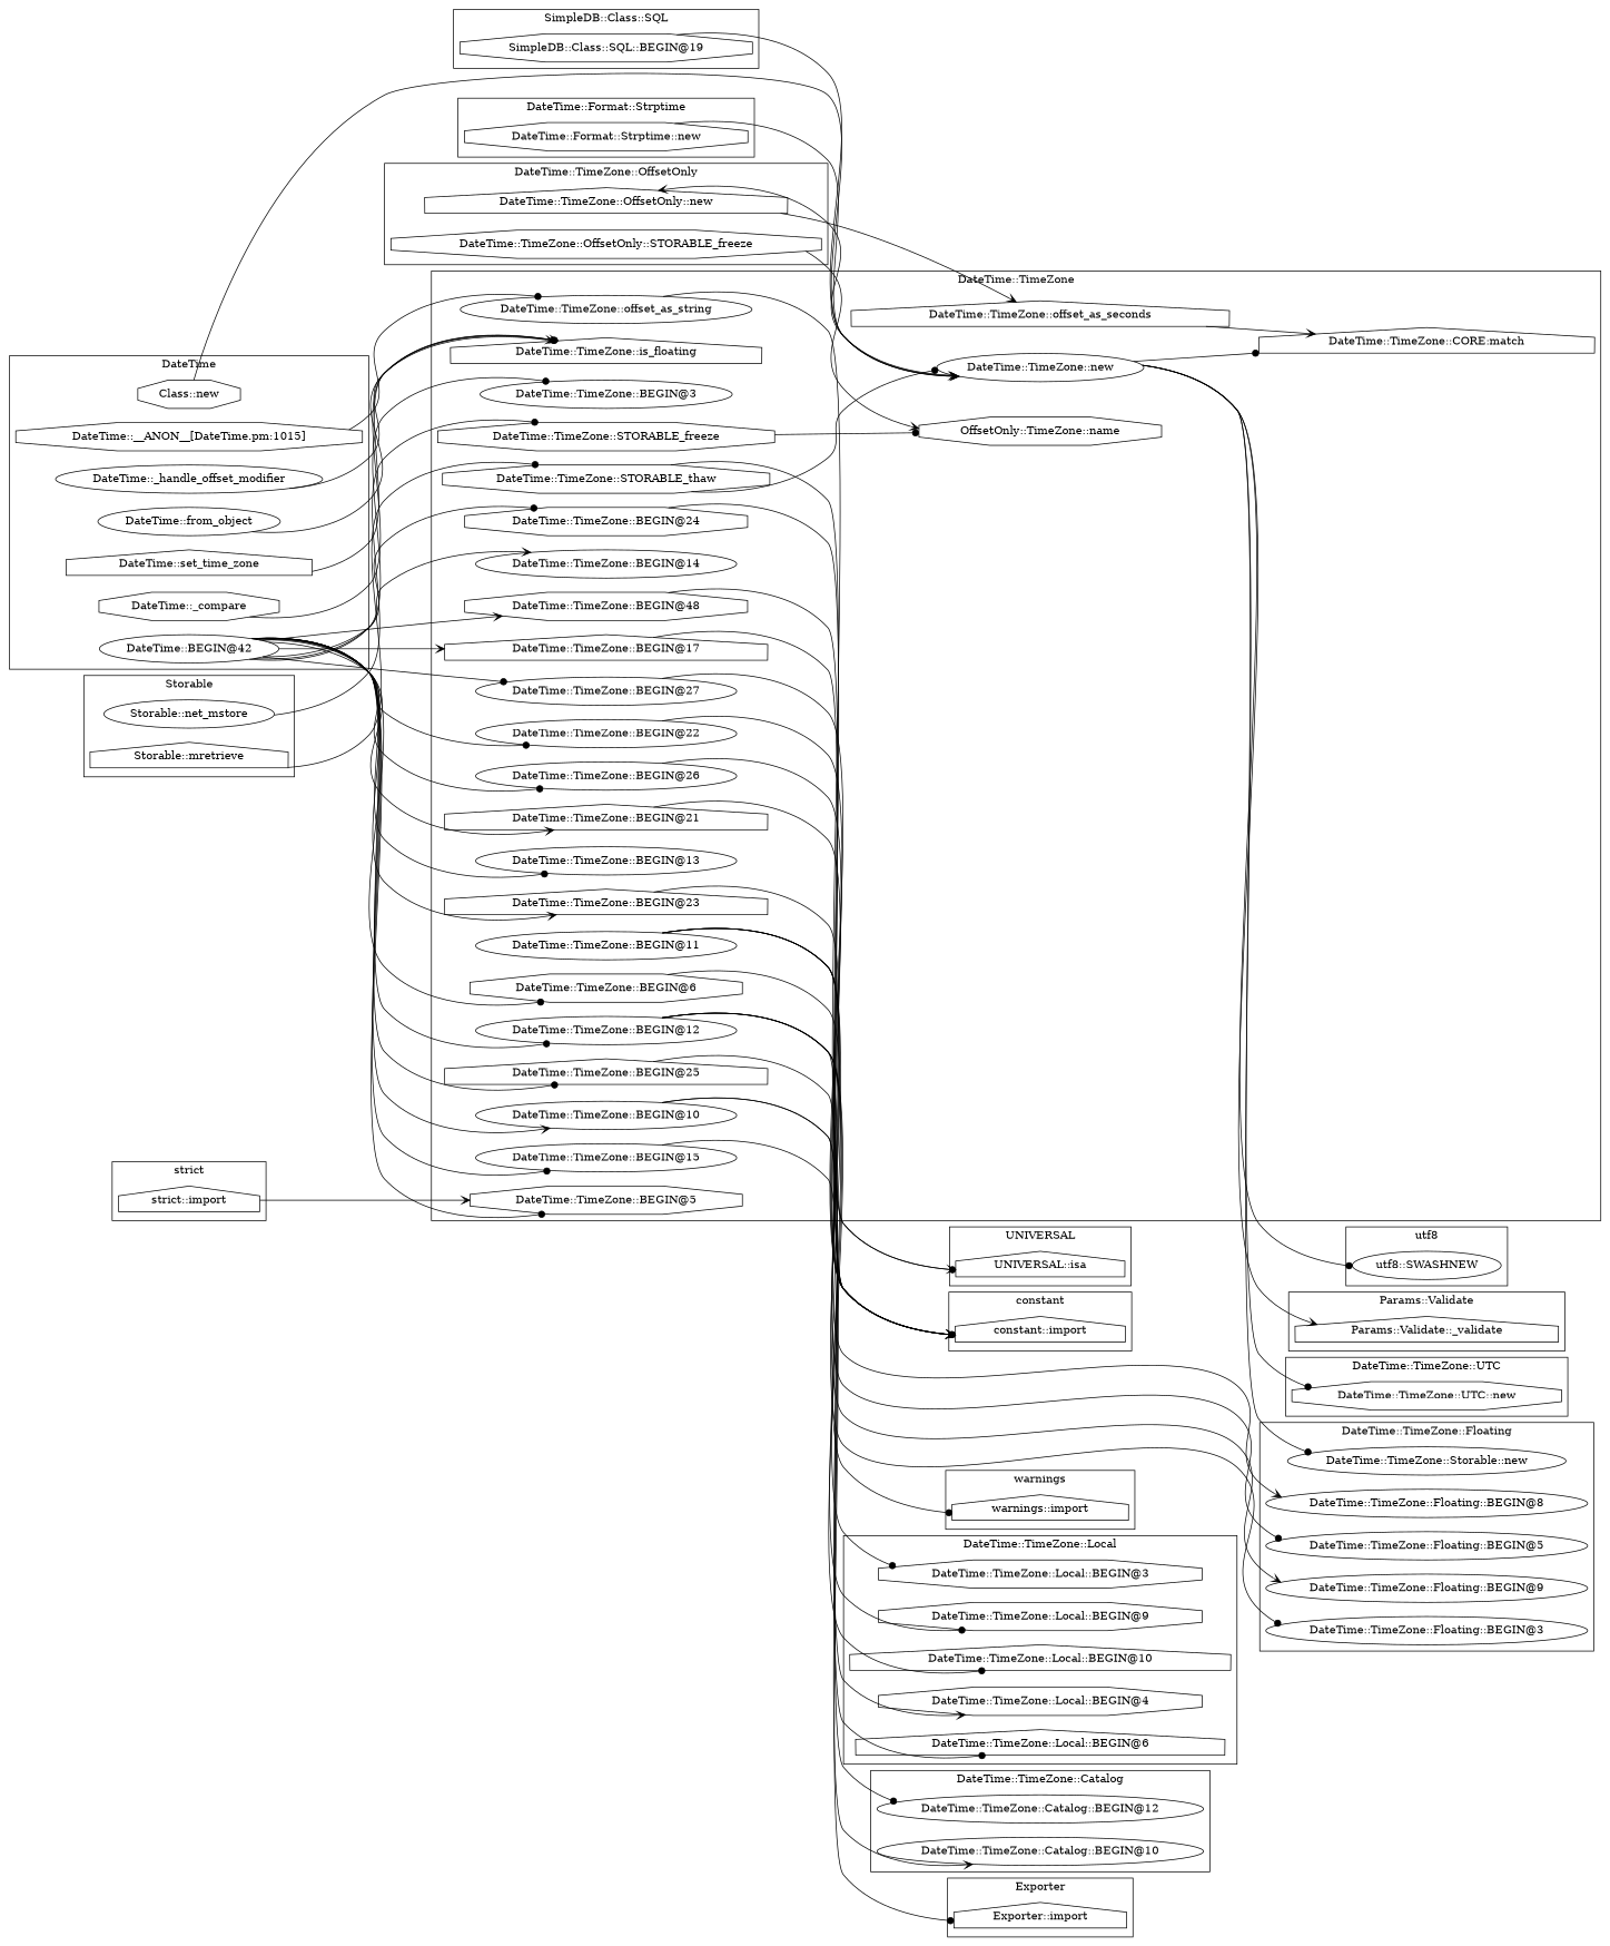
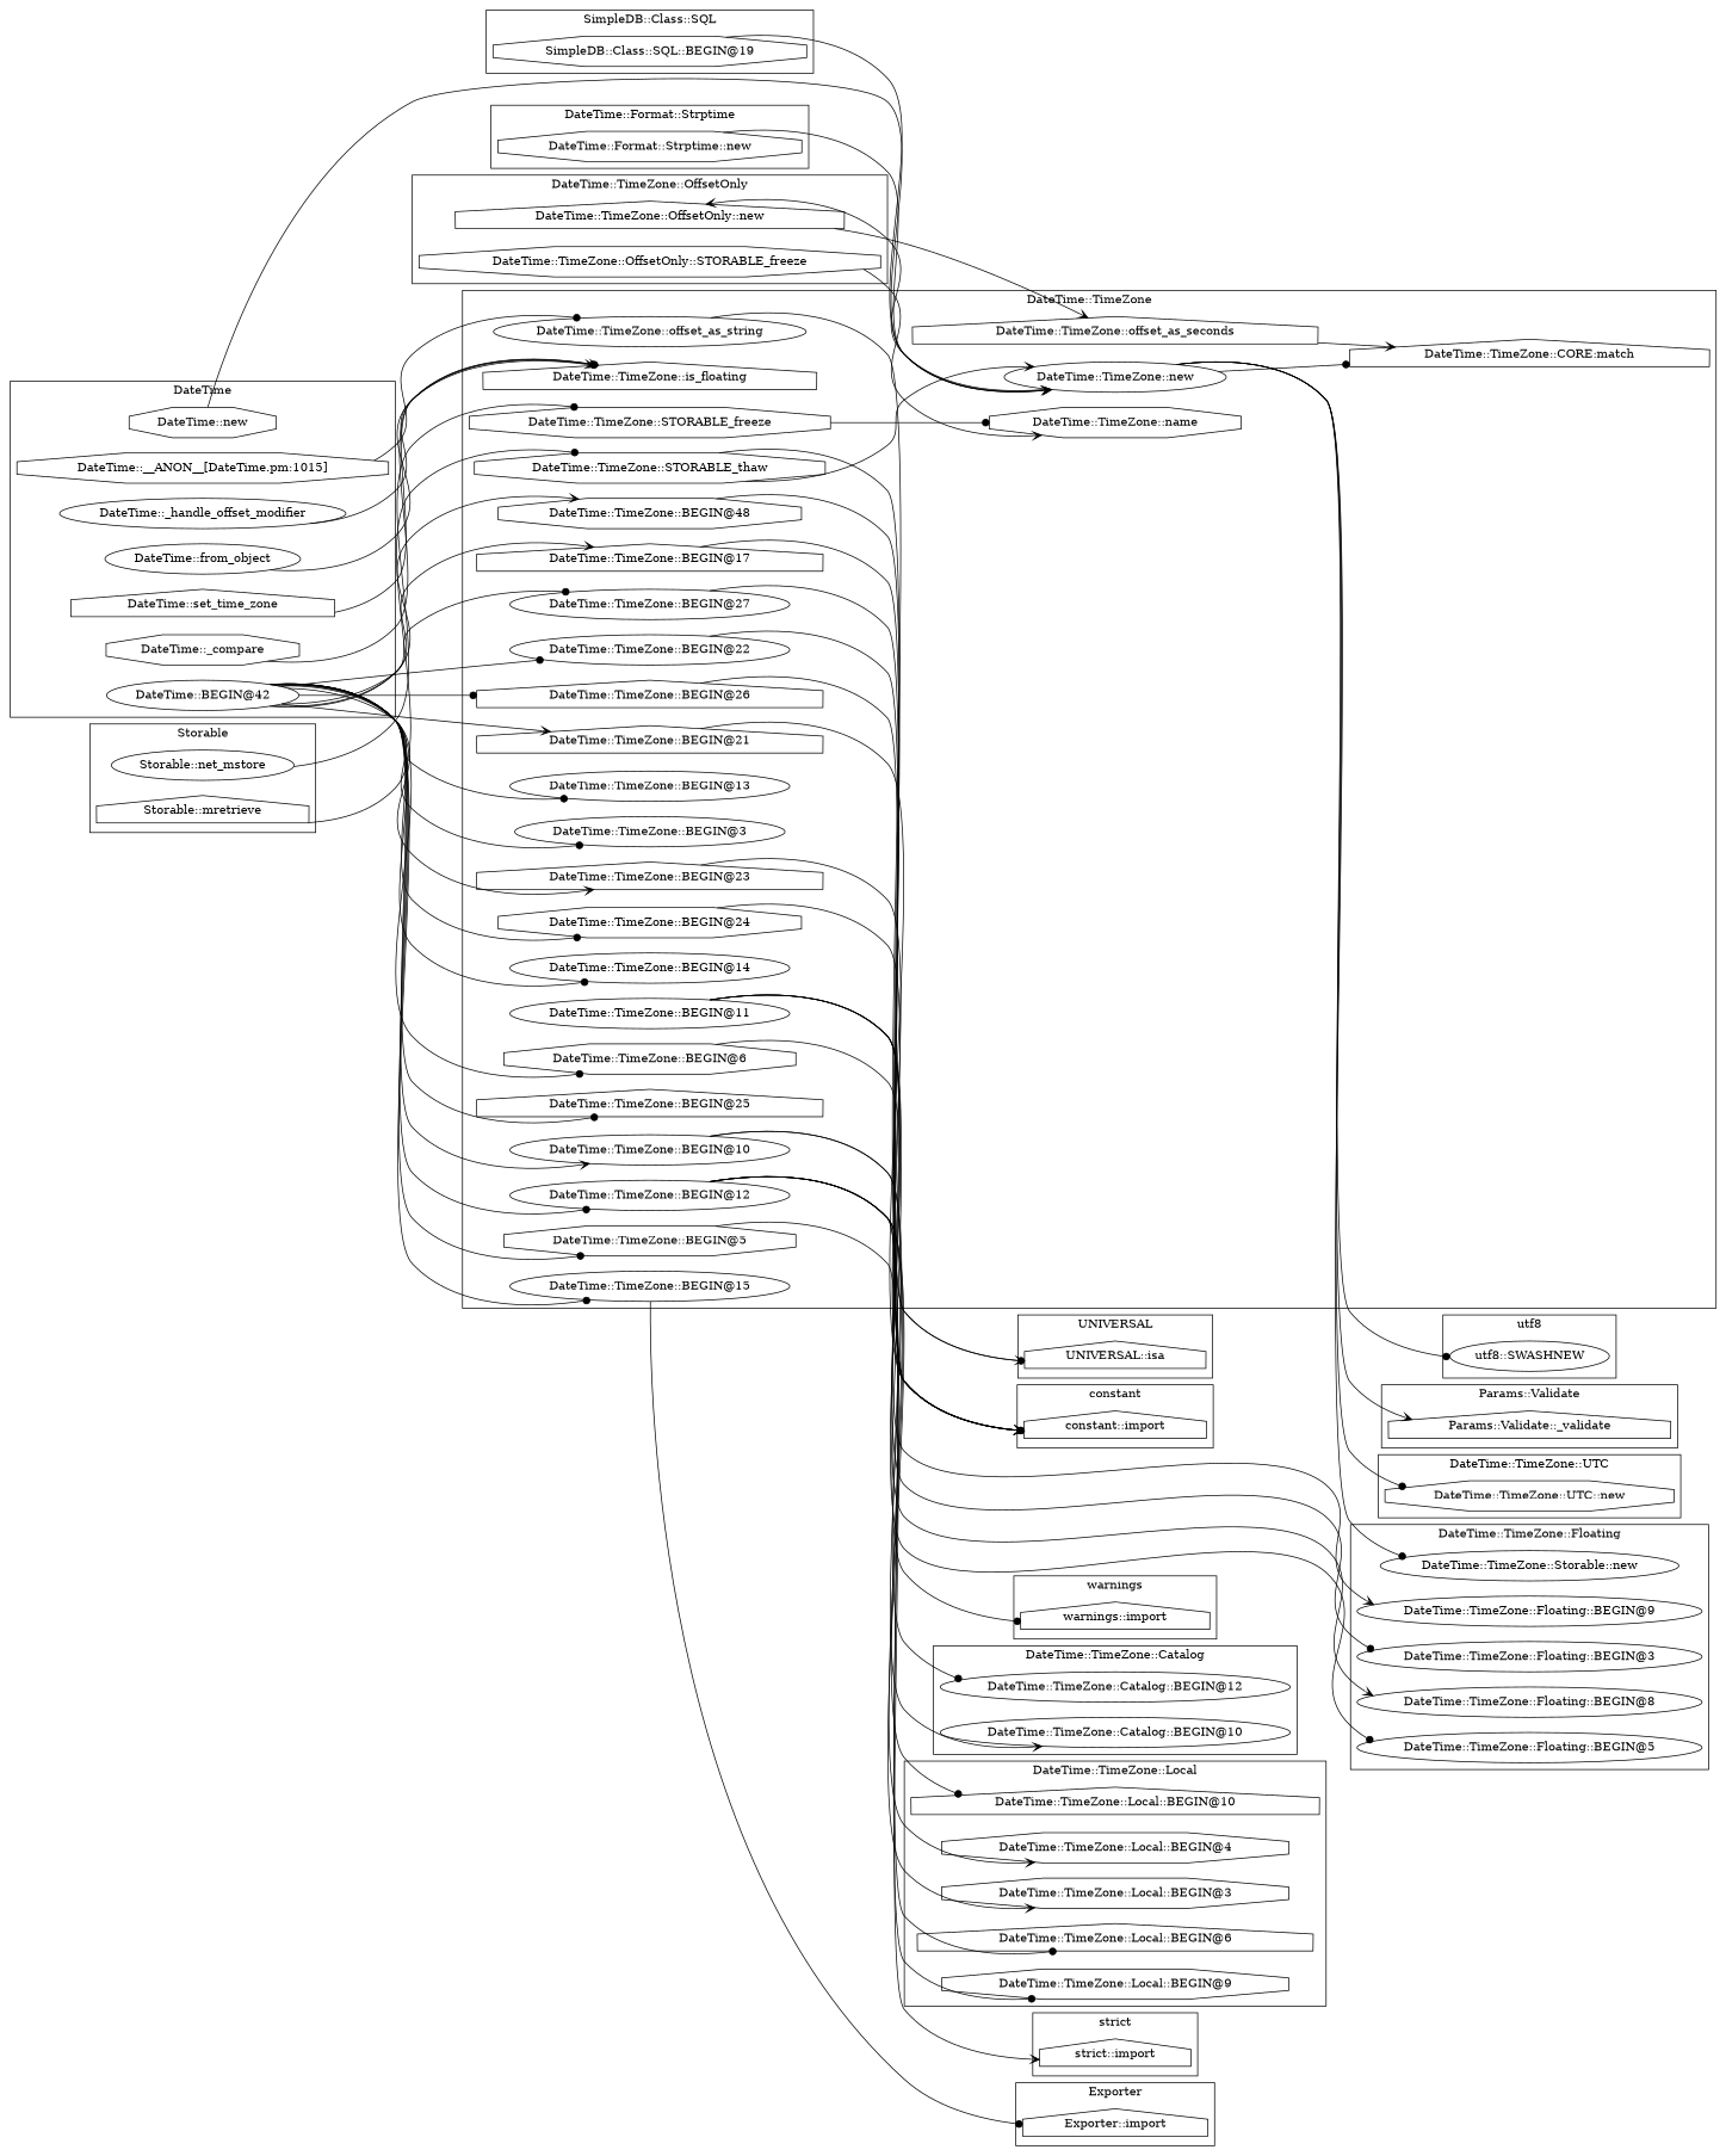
  digraph {
    rankdir=LR
    node [shape=ellipse]
    edge [arrowhead=dot]
    "warnings::import" [shape=house]
    "Storable::net_mstore"
    "Storable::mretrieve" [shape=house]
    "DateTime::TimeZone::Floating::BEGIN@9"
    "DateTime::TimeZone::Floating::BEGIN@3"
    "DateTime::TimeZone::Floating::BEGIN@8"
    "DateTime::TimeZone::Floating::BEGIN@5"
    n8 [label="DateTime::TimeZone::Storable::new"]
    "utf8::SWASHNEW"
    "Params::Validate::_validate" [shape=house]
    "DateTime::TimeZone::Catalog::BEGIN@12"
    "DateTime::TimeZone::Catalog::BEGIN@10"
    "UNIVERSAL::isa" [shape=house]
    "DateTime::TimeZone::Local::BEGIN@10" [shape=house]
    "DateTime::TimeZone::Local::BEGIN@4" [shape=octagon]
    "DateTime::TimeZone::Local::BEGIN@3" [shape=octagon]
    "DateTime::TimeZone::Local::BEGIN@6" [shape=house]
    "DateTime::TimeZone::Local::BEGIN@9" [shape=octagon]
    "strict::import" [shape=house]
    "DateTime::TimeZone::UTC::new" [shape=octagon]
    "constant::import" [shape=house]
    "Exporter::import" [shape=house]
    "SimpleDB::Class::SQL::BEGIN@19" [shape=octagon]
    "DateTime::__ANON__[DateTime.pm:1015]" [shape=octagon]
    "DateTime::_handle_offset_modifier"
    "DateTime::from_object"
-   "DateTime::new" [shape=octagon label="Class::new"]
+   "DateTime::new" [shape=octagon]
    "DateTime::_compare" [shape=octagon]
    "DateTime::BEGIN@42"
    "DateTime::set_time_zone" [shape=house]
    "DateTime::Format::Strptime::new" [shape=octagon]
    "DateTime::TimeZone::OffsetOnly::new" [shape=house]
    "DateTime::TimeZone::OffsetOnly::STORABLE_freeze" [shape=octagon]
    "DateTime::TimeZone::offset_as_string"
    "DateTime::TimeZone::BEGIN@21" [shape=house]
    "DateTime::TimeZone::BEGIN@11"
    "DateTime::TimeZone::STORABLE_freeze" [shape=octagon]
    "DateTime::TimeZone::BEGIN@23" [shape=house]
    "DateTime::TimeZone::STORABLE_thaw" [shape=octagon]
    "DateTime::TimeZone::BEGIN@24" [shape=octagon]
-   "DateTime::TimeZone::name" [shape=octagon label="OffsetOnly::TimeZone::name"]
+   "DateTime::TimeZone::name" [shape=octagon]
    "DateTime::TimeZone::BEGIN@13"
    "DateTime::TimeZone::BEGIN@6" [shape=octagon]
    "DateTime::TimeZone::is_floating" [shape=house]
    "DateTime::TimeZone::BEGIN@17" [shape=house]
    "DateTime::TimeZone::BEGIN@3"
    "DateTime::TimeZone::BEGIN@14"
    "DateTime::TimeZone::BEGIN@25" [shape=house]
    "DateTime::TimeZone::BEGIN@27"
    "DateTime::TimeZone::CORE:match" [shape=house]
    "DateTime::TimeZone::BEGIN@10"
    "DateTime::TimeZone::BEGIN@22"
    "DateTime::TimeZone::new"
    "DateTime::TimeZone::BEGIN@12"
-   "DateTime::TimeZone::BEGIN@26"
+   "DateTime::TimeZone::BEGIN@26" [shape=house]
    "DateTime::TimeZone::offset_as_seconds" [shape=house]
    "DateTime::TimeZone::BEGIN@5" [shape=octagon]
    "DateTime::TimeZone::BEGIN@15"
    n59 [label="DateTime::TimeZone::BEGIN@48" shape=octagon]
    subgraph cluster_1 {
      label=warnings
      "warnings::import"
    }
    subgraph cluster_2 {
      label=Storable
      "Storable::net_mstore"
      "Storable::mretrieve"
    }
    subgraph cluster_3 {
      label="DateTime::TimeZone::Floating"
      "DateTime::TimeZone::Floating::BEGIN@9"
      "DateTime::TimeZone::Floating::BEGIN@3"
      "DateTime::TimeZone::Floating::BEGIN@8"
      "DateTime::TimeZone::Floating::BEGIN@5"
      n8
    }
    subgraph cluster_4 {
      label=utf8
      "utf8::SWASHNEW"
    }
    subgraph cluster_5 {
      label="Params::Validate"
      "Params::Validate::_validate"
    }
    subgraph cluster_6 {
      label="DateTime::TimeZone::Catalog"
      "DateTime::TimeZone::Catalog::BEGIN@12"
      "DateTime::TimeZone::Catalog::BEGIN@10"
    }
    subgraph cluster_7 {
      label=UNIVERSAL
      "UNIVERSAL::isa"
    }
    subgraph cluster_8 {
      label="DateTime::TimeZone::Local"
      "DateTime::TimeZone::Local::BEGIN@10"
      "DateTime::TimeZone::Local::BEGIN@4"
      "DateTime::TimeZone::Local::BEGIN@3"
      "DateTime::TimeZone::Local::BEGIN@6"
      "DateTime::TimeZone::Local::BEGIN@9"
    }
    subgraph cluster_9 {
      label="strict"
      "strict::import"
    }
    subgraph cluster_10 {
      label="DateTime::TimeZone::UTC"
      "DateTime::TimeZone::UTC::new"
    }
    subgraph cluster_11 {
      label=constant
      "constant::import"
    }
    subgraph cluster_12 {
      label=Exporter
      "Exporter::import"
    }
    subgraph cluster_13 {
      label="SimpleDB::Class::SQL"
      "SimpleDB::Class::SQL::BEGIN@19"
    }
    subgraph cluster_14 {
      label=DateTime
      "DateTime::__ANON__[DateTime.pm:1015]"
      "DateTime::_handle_offset_modifier"
      "DateTime::from_object"
      "DateTime::new"
      "DateTime::_compare"
      "DateTime::BEGIN@42"
      "DateTime::set_time_zone"
    }
    subgraph cluster_15 {
      label="DateTime::Format::Strptime"
      "DateTime::Format::Strptime::new"
    }
    subgraph cluster_16 {
      label="DateTime::TimeZone::OffsetOnly"
      "DateTime::TimeZone::OffsetOnly::new"
      "DateTime::TimeZone::OffsetOnly::STORABLE_freeze"
    }
    subgraph cluster_17 {
      label="DateTime::TimeZone"
      "DateTime::TimeZone::offset_as_string"
      "DateTime::TimeZone::BEGIN@21"
      "DateTime::TimeZone::BEGIN@11"
      "DateTime::TimeZone::STORABLE_freeze"
      "DateTime::TimeZone::BEGIN@23"
      "DateTime::TimeZone::STORABLE_thaw"
      "DateTime::TimeZone::BEGIN@24"
      "DateTime::TimeZone::name"
      "DateTime::TimeZone::BEGIN@13"
      "DateTime::TimeZone::BEGIN@6"
      "DateTime::TimeZone::is_floating"
      "DateTime::TimeZone::BEGIN@17"
      "DateTime::TimeZone::BEGIN@3"
      "DateTime::TimeZone::BEGIN@14"
      "DateTime::TimeZone::BEGIN@25"
      "DateTime::TimeZone::BEGIN@27"
      "DateTime::TimeZone::CORE:match"
      "DateTime::TimeZone::BEGIN@10"
      "DateTime::TimeZone::BEGIN@22"
      "DateTime::TimeZone::new"
      "DateTime::TimeZone::BEGIN@12"
      "DateTime::TimeZone::BEGIN@26"
      "DateTime::TimeZone::offset_as_seconds"
      "DateTime::TimeZone::BEGIN@5"
      "DateTime::TimeZone::BEGIN@15"
      n59
    }
    "Storable::net_mstore" -> "DateTime::TimeZone::STORABLE_freeze"
    "Storable::mretrieve" -> "DateTime::TimeZone::STORABLE_thaw"
    "SimpleDB::Class::SQL::BEGIN@19" -> "DateTime::TimeZone::new" [arrowhead=vee]
    "DateTime::__ANON__[DateTime.pm:1015]" -> "DateTime::TimeZone::offset_as_string"
    "DateTime::_handle_offset_modifier" -> "DateTime::TimeZone::is_floating" [arrowhead=vee]
    "DateTime::from_object" -> "DateTime::TimeZone::is_floating"
    "DateTime::new" -> "DateTime::TimeZone::new" [arrowhead=vee]
    "DateTime::_compare" -> "DateTime::TimeZone::is_floating" [arrowhead=vee]
    "DateTime::BEGIN@42" -> "DateTime::TimeZone::BEGIN@21" [arrowhead=vee]
    "DateTime::BEGIN@42" -> "DateTime::TimeZone::BEGIN@23" [arrowhead=vee]
    "DateTime::BEGIN@42" -> "DateTime::TimeZone::BEGIN@24"
    "DateTime::BEGIN@42" -> "DateTime::TimeZone::BEGIN@13"
    "DateTime::BEGIN@42" -> "DateTime::TimeZone::BEGIN@6"
    "DateTime::BEGIN@42" -> "DateTime::TimeZone::BEGIN@17" [arrowhead=vee]
    "DateTime::BEGIN@42" -> "DateTime::TimeZone::BEGIN@3"
-   "DateTime::BEGIN@42" -> "DateTime::TimeZone::BEGIN@14" [arrowhead=vee]
+   "DateTime::BEGIN@42" -> "DateTime::TimeZone::BEGIN@14"
    "DateTime::BEGIN@42" -> "DateTime::TimeZone::BEGIN@25"
    "DateTime::BEGIN@42" -> "DateTime::TimeZone::BEGIN@27"
    "DateTime::BEGIN@42" -> "DateTime::TimeZone::BEGIN@10" [arrowhead=vee]
    "DateTime::BEGIN@42" -> "DateTime::TimeZone::BEGIN@22"
    "DateTime::BEGIN@42" -> "DateTime::TimeZone::BEGIN@12"
    "DateTime::BEGIN@42" -> "DateTime::TimeZone::BEGIN@26"
    "DateTime::BEGIN@42" -> "DateTime::TimeZone::BEGIN@5"
    "DateTime::BEGIN@42" -> "DateTime::TimeZone::BEGIN@15"
    "DateTime::BEGIN@42" -> n59 [arrowhead=vee]
    "DateTime::set_time_zone" -> "DateTime::TimeZone::is_floating"
    "DateTime::Format::Strptime::new" -> "DateTime::TimeZone::new" [arrowhead=vee]
    "DateTime::TimeZone::OffsetOnly::new" -> "DateTime::TimeZone::offset_as_seconds" [arrowhead=vee]
    "DateTime::TimeZone::OffsetOnly::STORABLE_freeze" -> "DateTime::TimeZone::name" [arrowhead=vee]
    "DateTime::TimeZone::offset_as_string" -> "UNIVERSAL::isa"
    "DateTime::TimeZone::BEGIN@21" -> "constant::import"
    "DateTime::TimeZone::BEGIN@11" -> "DateTime::TimeZone::Floating::BEGIN@9" [arrowhead=vee]
    "DateTime::TimeZone::BEGIN@11" -> "DateTime::TimeZone::Floating::BEGIN@3"
    "DateTime::TimeZone::BEGIN@11" -> "DateTime::TimeZone::Floating::BEGIN@8" [arrowhead=vee]
    "DateTime::TimeZone::BEGIN@11" -> "DateTime::TimeZone::Floating::BEGIN@5"
    "DateTime::TimeZone::STORABLE_freeze" -> "DateTime::TimeZone::name"
    "DateTime::TimeZone::BEGIN@23" -> "constant::import" [arrowhead=vee]
    "DateTime::TimeZone::STORABLE_thaw" -> "UNIVERSAL::isa" [arrowhead=vee]
-   "DateTime::TimeZone::STORABLE_thaw" -> "DateTime::TimeZone::new"
+   "DateTime::TimeZone::STORABLE_thaw" -> "DateTime::TimeZone::new" [arrowhead=vee]
    "DateTime::TimeZone::BEGIN@24" -> "constant::import" [arrowhead=vee]
    "DateTime::TimeZone::BEGIN@6" -> "warnings::import"
    "DateTime::TimeZone::BEGIN@17" -> "constant::import" [arrowhead=vee]
    "DateTime::TimeZone::BEGIN@27" -> "constant::import" [arrowhead=vee]
    "DateTime::TimeZone::BEGIN@10" -> "DateTime::TimeZone::Catalog::BEGIN@12"
    "DateTime::TimeZone::BEGIN@10" -> "DateTime::TimeZone::Catalog::BEGIN@10" [arrowhead=vee]
    "DateTime::TimeZone::BEGIN@22" -> "constant::import" [arrowhead=vee]
    "DateTime::TimeZone::new" -> n8
    "DateTime::TimeZone::new" -> "utf8::SWASHNEW"
    "DateTime::TimeZone::new" -> "Params::Validate::_validate" [arrowhead=vee]
    "DateTime::TimeZone::new" -> "DateTime::TimeZone::UTC::new"
    "DateTime::TimeZone::new" -> "DateTime::TimeZone::OffsetOnly::new" [arrowhead=vee]
    "DateTime::TimeZone::new" -> "DateTime::TimeZone::CORE:match"
    "DateTime::TimeZone::BEGIN@12" -> "DateTime::TimeZone::Local::BEGIN@10"
    "DateTime::TimeZone::BEGIN@12" -> "DateTime::TimeZone::Local::BEGIN@4" [arrowhead=vee]
-   "DateTime::TimeZone::BEGIN@12" -> "DateTime::TimeZone::Local::BEGIN@3"
-   "DateTime::TimeZone::BEGIN@25" -> "DateTime::TimeZone::Local::BEGIN@6"
+   "DateTime::TimeZone::BEGIN@12" -> "DateTime::TimeZone::Local::BEGIN@3" [arrowhead=vee]
+   "DateTime::TimeZone::BEGIN@12" -> "DateTime::TimeZone::Local::BEGIN@6"
    "DateTime::TimeZone::BEGIN@12" -> "DateTime::TimeZone::Local::BEGIN@9"
    "DateTime::TimeZone::BEGIN@26" -> "constant::import"
    "DateTime::TimeZone::offset_as_seconds" -> "DateTime::TimeZone::CORE:match" [arrowhead=vee]
-   "strict::import" -> "DateTime::TimeZone::BEGIN@5" [arrowhead=vee]
+   "DateTime::TimeZone::BEGIN@5" -> "strict::import" [arrowhead=vee]
    "DateTime::TimeZone::BEGIN@15" -> "Exporter::import"
    n59 -> "constant::import" [arrowhead=vee]
  }
